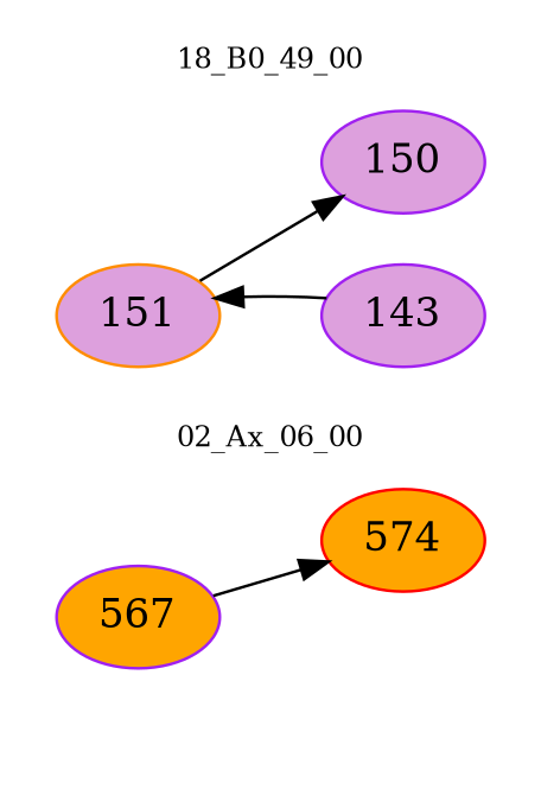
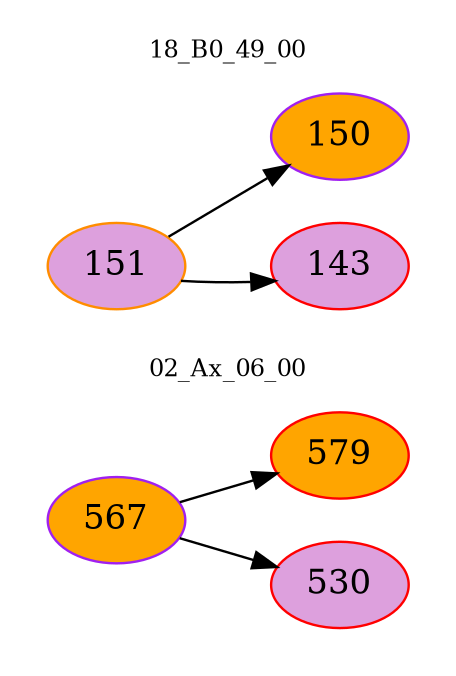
  digraph {
    rankdir=LR
    node [color=purple fillcolor=plum style=filled]
    edge [color=black]
    n1 [fillcolor=orange label=567]
-   n3 [color=red fillcolor=orange label=574]
+   n2 [color=red label=530]
+   n3 [color=red fillcolor=orange label=579]
    n4 [color=darkorange label=151]
-   n5 [label=143]
-   n6 [label=150]
+   n5 [color=red label=143]
+   n6 [fillcolor=orange label=150]
    subgraph cluster_1 {
      color=white
      fontsize=10
      label="02_Ax_06_00"
      n1
+     n2
      n3
    }
    subgraph cluster_2 {
      color=white
      fontsize=10
      label="18_B0_49_00"
      n4
      n5
      n6
    }
+   n1 -> n2
    n1 -> n3
-   n5 -> n4
+   n4 -> n5
    n4 -> n6
  }
